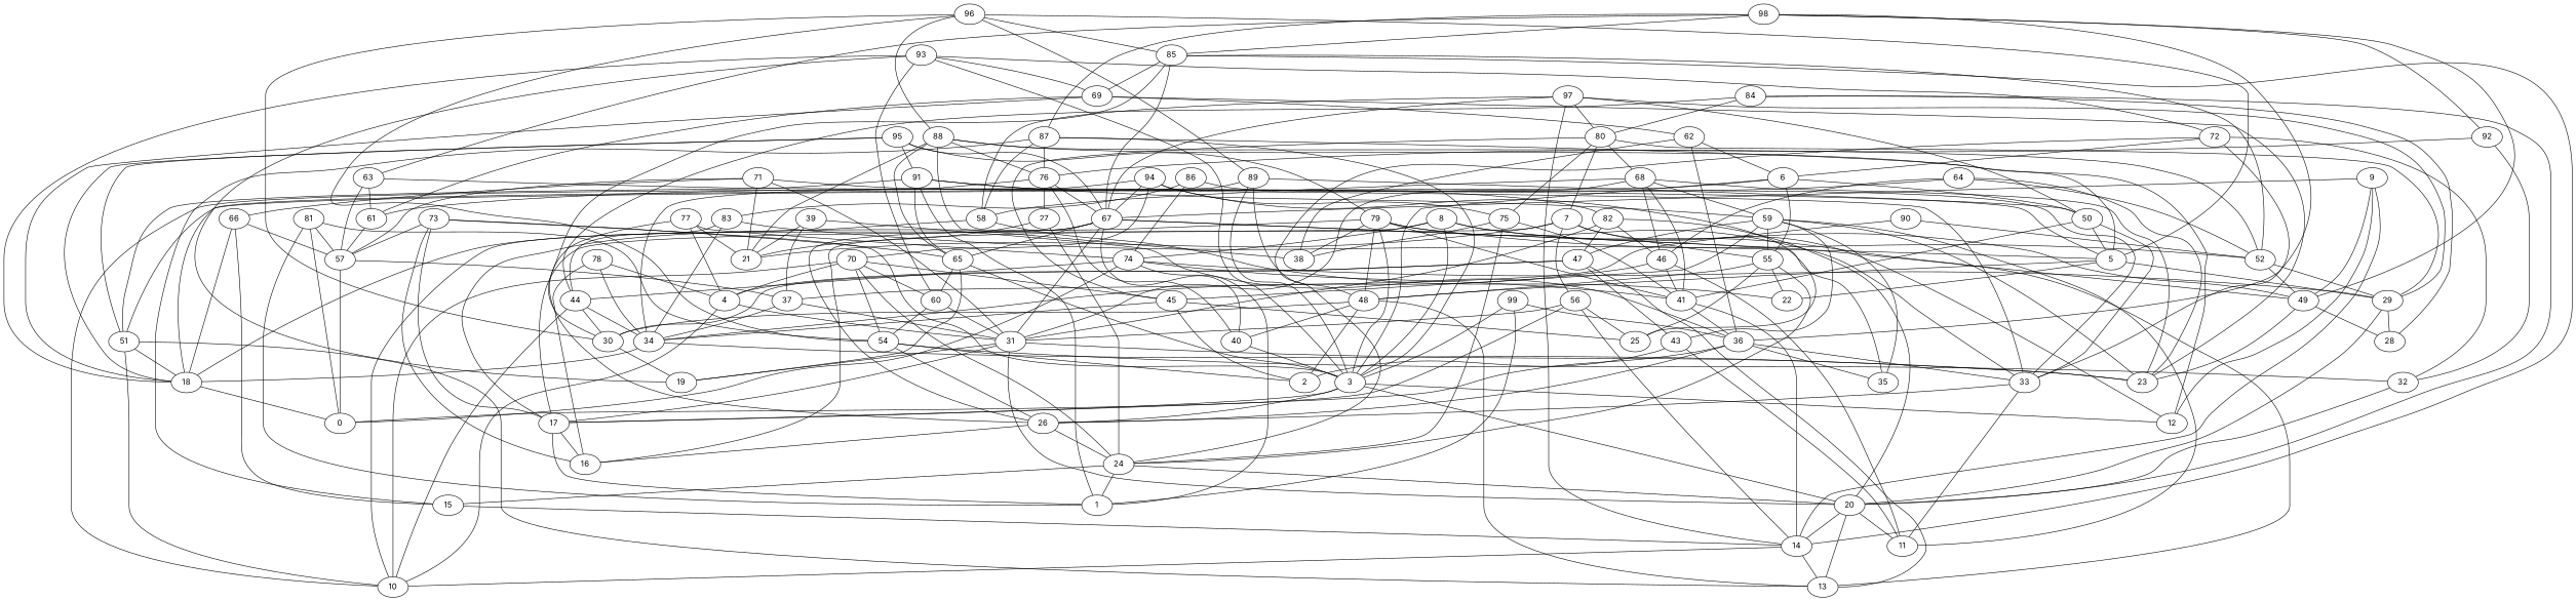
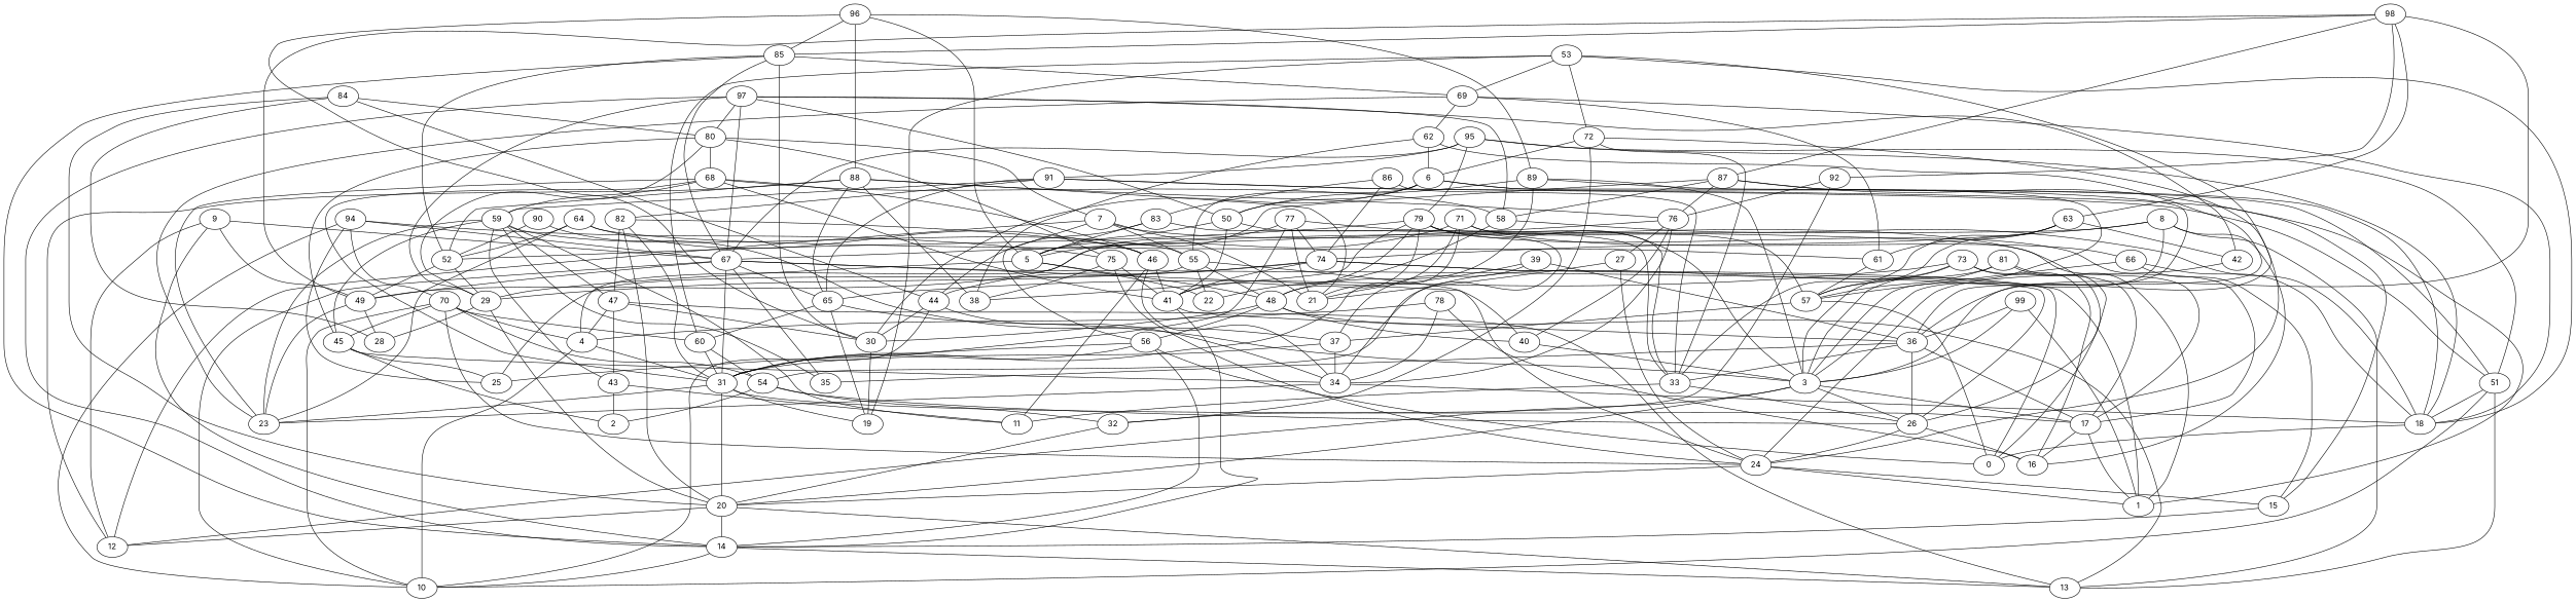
  digraph {
    fontname=Inter
    node [fontname=Inter]
    edge [color=black dir=none fontname=Inter]
    24
    1
    15
    20
    14
    12
    13
    71
    57
    21
    66
    5
    31
    37
    0
    18
    48
    22
    29
    23
    17
    19
    83
    34
    44
    10
    30
    92
    32
    76
    27
    67
    40
    65
    49
    26
    35
    3
    88
    38
    52
    60
    94
    25
    75
    70
    41
    4
    54
    45
    39
    36
    33
    28
    8
    74
    16
    73
    78
    2
    91
    82
    51
    59
    47
    46
    43
    11
    55
    89
    50
    96
    85
    69
    87
    58
    72
    6
    7
    56
    98
    63
+   42
    61
    97
    80
    68
    62
    95
    79
    81
    77
    99
-   93
+   93 [label=53]
    9
    64
    90
    86
    84
    subgraph sub_1 {
      24
      1
      15
      20
      14
      12
      13
      71
      57
      21
      66
      5
      31
      37
      0
      18
      48
      22
      29
      23
      17
      19
      83
      34
      44
      10
      30
      92
      32
      76
      27
      67
      40
      65
      49
      26
      35
      3
      88
      38
      52
      60
      94
      25
      75
      70
      41
      4
      54
      45
      39
      36
      33
      28
      8
      74
      16
      73
      78
      2
      91
      82
      51
      59
      47
      46
      43
      11
      55
      89
      50
      96
      85
      69
      87
      58
      72
      6
      7
      56
      98
      63
+     42
      61
      97
      80
      68
      62
      95
      79
      81
      77
      99
      93
      9
      64
      90
      86
      84
    }
    24 -> 1
    24 -> 15
    24 -> 20
    15 -> 14
    20 -> 14
-   20 -> 11
+   20 -> 12
    20 -> 13
    14 -> 13
    14 -> 10
    71 -> 57
    71 -> 21
    71 -> 66
    71 -> 5
    71 -> 31
    57 -> 37
    57 -> 0
    66 -> 15
    66 -> 57
    66 -> 18
    5 -> 48
    5 -> 22
    5 -> 29
    31 -> 20
    31 -> 23
    31 -> 17
    31 -> 19
    37 -> 31
    37 -> 34
    18 -> 0
    48 -> 13
    48 -> 30
    48 -> 40
-   48 -> 2
+   48 -> 56
    29 -> 20
    29 -> 28
    17 -> 1
    17 -> 16
    83 -> 5
    83 -> 34
    83 -> 44
    34 -> 18
    34 -> 23
    44 -> 34
    44 -> 10
    44 -> 30
    30 -> 19
    92 -> 32
    92 -> 76
    32 -> 20
    76 -> 34
    76 -> 27
    76 -> 67
    76 -> 40
    27 -> 24
    27 -> 21
    67 -> 31
    67 -> 10
    67 -> 40
    67 -> 65
    67 -> 49
    67 -> 26
    67 -> 35
    40 -> 3
    65 -> 19
    65 -> 3
    65 -> 60
    49 -> 23
    49 -> 28
    26 -> 24
    26 -> 16
    3 -> 20
    3 -> 12
    3 -> 17
    3 -> 26
    88 -> 12
    88 -> 21
    88 -> 76
    88 -> 65
    88 -> 38
    88 -> 52
    52 -> 29
    52 -> 49
    60 -> 31
    60 -> 54
    94 -> 10
    94 -> 67
    94 -> 25
    94 -> 75
    94 -> 70
    75 -> 24
    75 -> 38
    75 -> 41
    70 -> 24
    70 -> 10
    70 -> 60
    70 -> 4
    70 -> 54
    70 -> 45
    41 -> 14
    41 -> 36
    4 -> 31
    4 -> 10
    54 -> 32
    54 -> 26
    54 -> 2
    45 -> 34
    45 -> 25
    45 -> 2
    39 -> 21
    39 -> 37
    39 -> 36
    36 -> 17
    36 -> 26
    36 -> 35
    36 -> 33
    33 -> 26
    33 -> 11
    8 -> 13
    8 -> 49
    8 -> 3
    8 -> 74
    8 -> 16
    74 -> 1
    74 -> 0
    74 -> 29
    74 -> 44
    74 -> 41
    73 -> 57
    73 -> 17
    73 -> 65
    73 -> 3
    73 -> 16
    78 -> 34
    78 -> 4
    78 -> 16
    91 -> 1
    91 -> 65
    91 -> 82
    91 -> 51
    91 -> 59
    82 -> 20
    82 -> 31
    82 -> 47
    82 -> 46
    51 -> 13
    51 -> 18
    51 -> 10
    59 -> 23
    59 -> 35
    59 -> 45
    59 -> 47
    59 -> 43
    59 -> 11
    59 -> 55
    47 -> 13
    47 -> 30
    47 -> 4
    47 -> 43
    46 -> 34
    46 -> 41
    46 -> 11
    43 -> 2
    43 -> 11
    55 -> 24
    55 -> 48
    55 -> 22
    55 -> 25
    89 -> 18
    89 -> 48
    89 -> 3
    89 -> 50
    50 -> 5
    50 -> 41
    50 -> 33
    96 -> 5
    96 -> 30
    96 -> 88
-   96 -> 54
    96 -> 89
    96 -> 85
    85 -> 14
    85 -> 30
    85 -> 67
    85 -> 52
    85 -> 69
    69 -> 18
    69 -> 23
    69 -> 61
    69 -> 62
    87 -> 15
    87 -> 5
    87 -> 76
    87 -> 3
    87 -> 58
    58 -> 18
    58 -> 22
    72 -> 24
    72 -> 32
    72 -> 33
    72 -> 6
+   6 -> 30
    6 -> 3
    6 -> 51
    6 -> 55
    6 -> 50
    7 -> 12
    7 -> 21
    7 -> 17
    7 -> 55
    7 -> 56
    56 -> 14
    56 -> 31
    56 -> 0
    56 -> 25
    98 -> 92
    98 -> 49
    98 -> 36
    98 -> 85
    98 -> 87
    98 -> 63
    63 -> 57
    63 -> 33
+   63 -> 42
    63 -> 61
+   42 -> 24
    61 -> 57
    97 -> 14
    97 -> 29
    97 -> 67
    97 -> 50
    97 -> 58
+   97 -> 42
    97 -> 80
    80 -> 29
    80 -> 75
    80 -> 45
    80 -> 7
    80 -> 68
    68 -> 31
    68 -> 23
    68 -> 41
    68 -> 59
    68 -> 46
    68 -> 58
    62 -> 38
    62 -> 36
    62 -> 6
    95 -> 18
    95 -> 67
    95 -> 91
    95 -> 51
    95 -> 79
    79 -> 48
    79 -> 17
    79 -> 3
    79 -> 38
    79 -> 52
    79 -> 41
    79 -> 33
    81 -> 1
    81 -> 57
    81 -> 0
    81 -> 54
    77 -> 21
+   77 -> 31
    77 -> 26
    77 -> 4
    77 -> 74
    99 -> 1
    99 -> 3
    99 -> 36
    93 -> 18
    93 -> 19
    93 -> 3
    93 -> 60
    93 -> 69
    93 -> 72
    9 -> 14
    9 -> 12
    9 -> 67
    9 -> 49
    64 -> 23
    64 -> 52
    64 -> 46
    64 -> 61
    90 -> 37
    90 -> 52
    86 -> 83
    86 -> 33
    86 -> 74
    84 -> 20
    84 -> 44
    84 -> 28
    84 -> 80
  }
